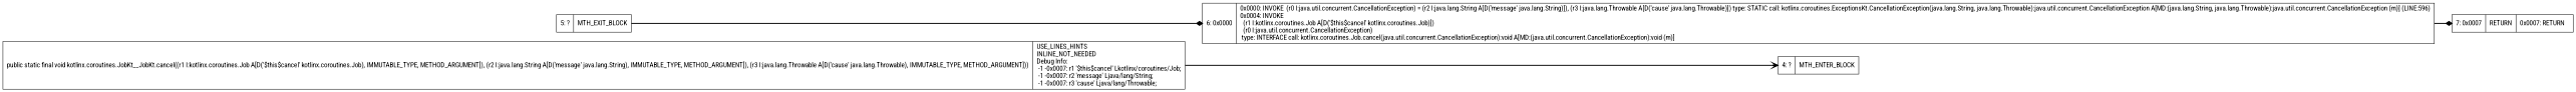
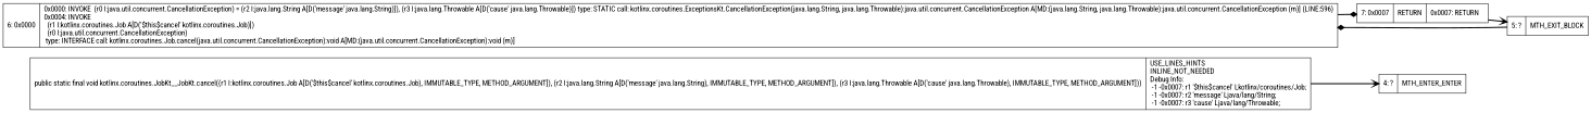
  digraph {
    fontname="Roboto Condensed"
    rankdir=LR
    node [fontname="Roboto Condensed" shape=record]
    edge [arrowhead=diamond fontname="Roboto Condensed" style=bold]
-   n1 [label="{4\:\ ?|MTH_ENTER_BLOCK\l}"]
+   n1 [label="{4\:\ ?|MTH_ENTER_ENTER\l}"]
    n2 [label="{6\:\ 0x0000|0x0000: INVOKE  (r0 I:java.util.concurrent.CancellationException) = (r2 I:java.lang.String A[D('message' java.lang.String)]), (r3 I:java.lang.Throwable A[D('cause' java.lang.Throwable)]) type: STATIC call: kotlinx.coroutines.ExceptionsKt.CancellationException(java.lang.String, java.lang.Throwable):java.util.concurrent.CancellationException A[MD:(java.lang.String, java.lang.Throwable):java.util.concurrent.CancellationException (m)] (LINE:596)\l0x0004: INVOKE  \l  (r1 I:kotlinx.coroutines.Job A[D('$this$cancel' kotlinx.coroutines.Job)])\l  (r0 I:java.util.concurrent.CancellationException)\l type: INTERFACE call: kotlinx.coroutines.Job.cancel(java.util.concurrent.CancellationException):void A[MD:(java.util.concurrent.CancellationException):void (m)]\l}"]
    n3 [label="{7\:\ 0x0007|RETURN\l|0x0007: RETURN   \l}"]
    n4 [label="{5\:\ ?|MTH_EXIT_BLOCK\l}"]
    n5 [label="{public static final void kotlinx.coroutines.JobKt__JobKt.cancel((r1 I:kotlinx.coroutines.Job A[D('$this$cancel' kotlinx.coroutines.Job), IMMUTABLE_TYPE, METHOD_ARGUMENT]), (r2 I:java.lang.String A[D('message' java.lang.String), IMMUTABLE_TYPE, METHOD_ARGUMENT]), (r3 I:java.lang.Throwable A[D('cause' java.lang.Throwable), IMMUTABLE_TYPE, METHOD_ARGUMENT]))  | USE_LINES_HINTS\lINLINE_NOT_NEEDED\lDebug Info:\l  \-1 \-0x0007: r1 '$this$cancel' Lkotlinx\/coroutines\/Job;\l  \-1 \-0x0007: r2 'message' Ljava\/lang\/String;\l  \-1 \-0x0007: r3 'cause' Ljava\/lang\/Throwable;\l}"]
    n2 -> n3
+   n3 -> n4 [arrowhead=vee]
    n4 -> n2
    n5 -> n1 [arrowhead=vee]
  }
